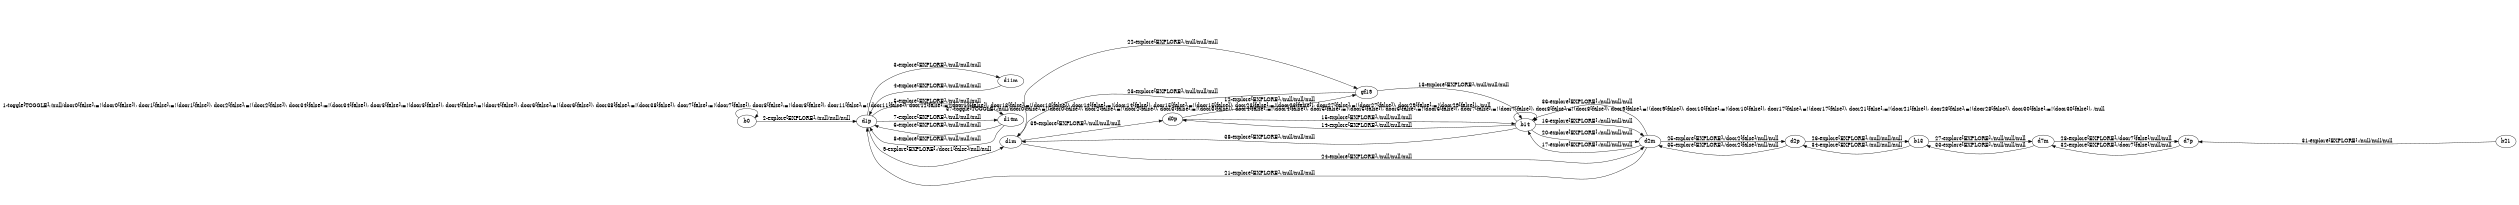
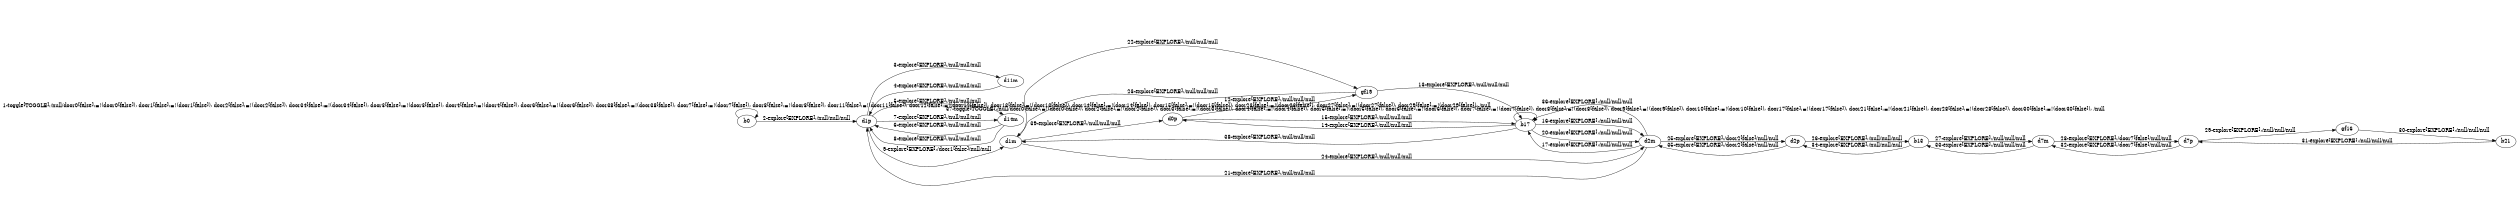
  digraph {
    rankdir=LR
    b0
    d1p
    d11m
    d14m
    d1m
    d0p
    gf19
    d2m
-   b17 [label=b14]
+   b17
    d2p
    b13
    d7m
    d7p
+   gf16
    b21
    b0 -> b0 [label="1-toggle[TOGGLE];/null/door0[false]:=!(door0[false]); door1[false]:=!(door1[false]); door2[false]:=!(door2[false]); door34[false]:=!(door34[false]); door3[false]:=!(door3[false]); door4[false]:=!(door4[false]); door6[false]:=!(door6[false]); door38[false]:=!(door38[false]); door7[false]:=!(door7[false]); door8[false]:=!(door8[false]); door11[false]:=!(door11[false]); door12[false]:=!(door12[false]); door13[false]:=!(door13[false]); door14[false]:=!(door14[false]); door15[false]:=!(door15[false]); door23[false]:=!(door23[false]); door27[false]:=!(door27[false]); door29[false]:=!(door29[false]); /null"]
    b0 -> d1p [label="2-explore[EXPLORE];/null/null/null"]
    d1p -> d11m [label="3-explore[EXPLORE];/null/null/null"]
    d1p -> d14m [label="5-explore[EXPLORE];/null/null/null"]
    d1p -> d14m [label="7-explore[EXPLORE];/null/null/null"]
    d1p -> d1m [label="9-explore[EXPLORE];/door1[false]/null/null"]
    d11m -> d1p [label="4-explore[EXPLORE];/null/null/null"]
    d14m -> d1p [label="6-explore[EXPLORE];/null/null/null"]
    d14m -> d1p [label="8-explore[EXPLORE];/null/null/null"]
    d1m -> d0p [label="39-explore[EXPLORE];/null/null/null"]
    d1m -> gf19 [label="22-explore[EXPLORE];/null/null/null"]
    d1m -> d2m [label="24-explore[EXPLORE];/null/null/null"]
    d0p -> gf19 [label="12-explore[EXPLORE];/null/null/null"]
    d0p -> b17 [label="15-explore[EXPLORE];/null/null/null"]
    gf19 -> d1m [label="23-explore[EXPLORE];/null/null/null"]
    gf19 -> b17 [label="13-explore[EXPLORE];/null/null/null"]
    d2m -> d1p [label="21-explore[EXPLORE];/null/null/null"]
    d2m -> b17 [label="17-explore[EXPLORE];/null/null/null"]
    d2m -> b17 [label="36-explore[EXPLORE];/null/null/null"]
    d2m -> d2p [label="25-explore[EXPLORE];/door2[false]/null/null"]
    b17 -> d1m [label="38-explore[EXPLORE];/null/null/null"]
    b17 -> d0p [label="14-explore[EXPLORE];/null/null/null"]
    b17 -> d2m [label="16-explore[EXPLORE];/null/null/null"]
    b17 -> d2m [label="20-explore[EXPLORE];/null/null/null"]
    b17 -> b17 [label="37-toggle[TOGGLE];/null/door0[false]:=!(door0[false]); door2[false]:=!(door2[false]); door3[false]:=!(door3[false]); door4[false]:=!(door4[false]); door5[false]:=!(door5[false]); door6[false]:=!(door6[false]); door7[false]:=!(door7[false]); door8[false]:=!(door8[false]); door9[false]:=!(door9[false]); door10[false]:=!(door10[false]); door17[false]:=!(door17[false]); door21[false]:=!(door21[false]); door28[false]:=!(door28[false]); door30[false]:=!(door30[false]); /null"]
    d2p -> d2m [label="35-explore[EXPLORE];/door2[false]/null/null"]
    d2p -> b13 [label="26-explore[EXPLORE];/null/null/null"]
    b13 -> d2p [label="34-explore[EXPLORE];/null/null/null"]
    b13 -> d7m [label="27-explore[EXPLORE];/null/null/null"]
    d7m -> b13 [label="33-explore[EXPLORE];/null/null/null"]
    d7m -> d7p [label="28-explore[EXPLORE];/door7[false]/null/null"]
    d7p -> d7m [label="32-explore[EXPLORE];/door7[false]/null/null"]
+   d7p -> gf16 [label="29-explore[EXPLORE];/null/null/null"]
+   gf16 -> b21 [label="30-explore[EXPLORE];/null/null/null"]
    b21 -> d7p [label="31-explore[EXPLORE];/null/null/null"]
  }
